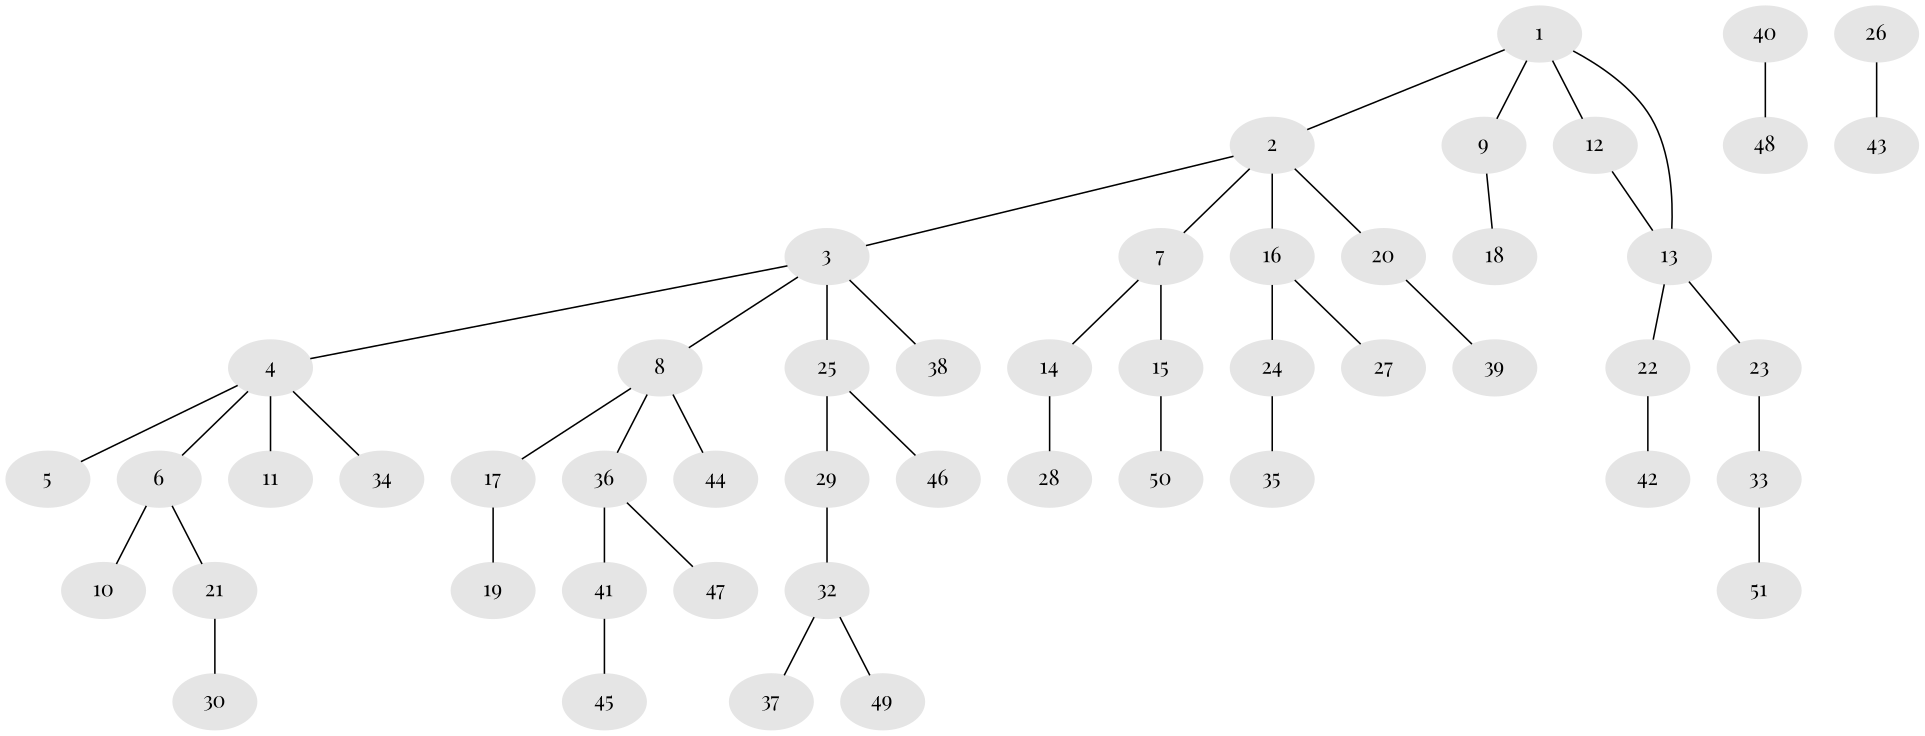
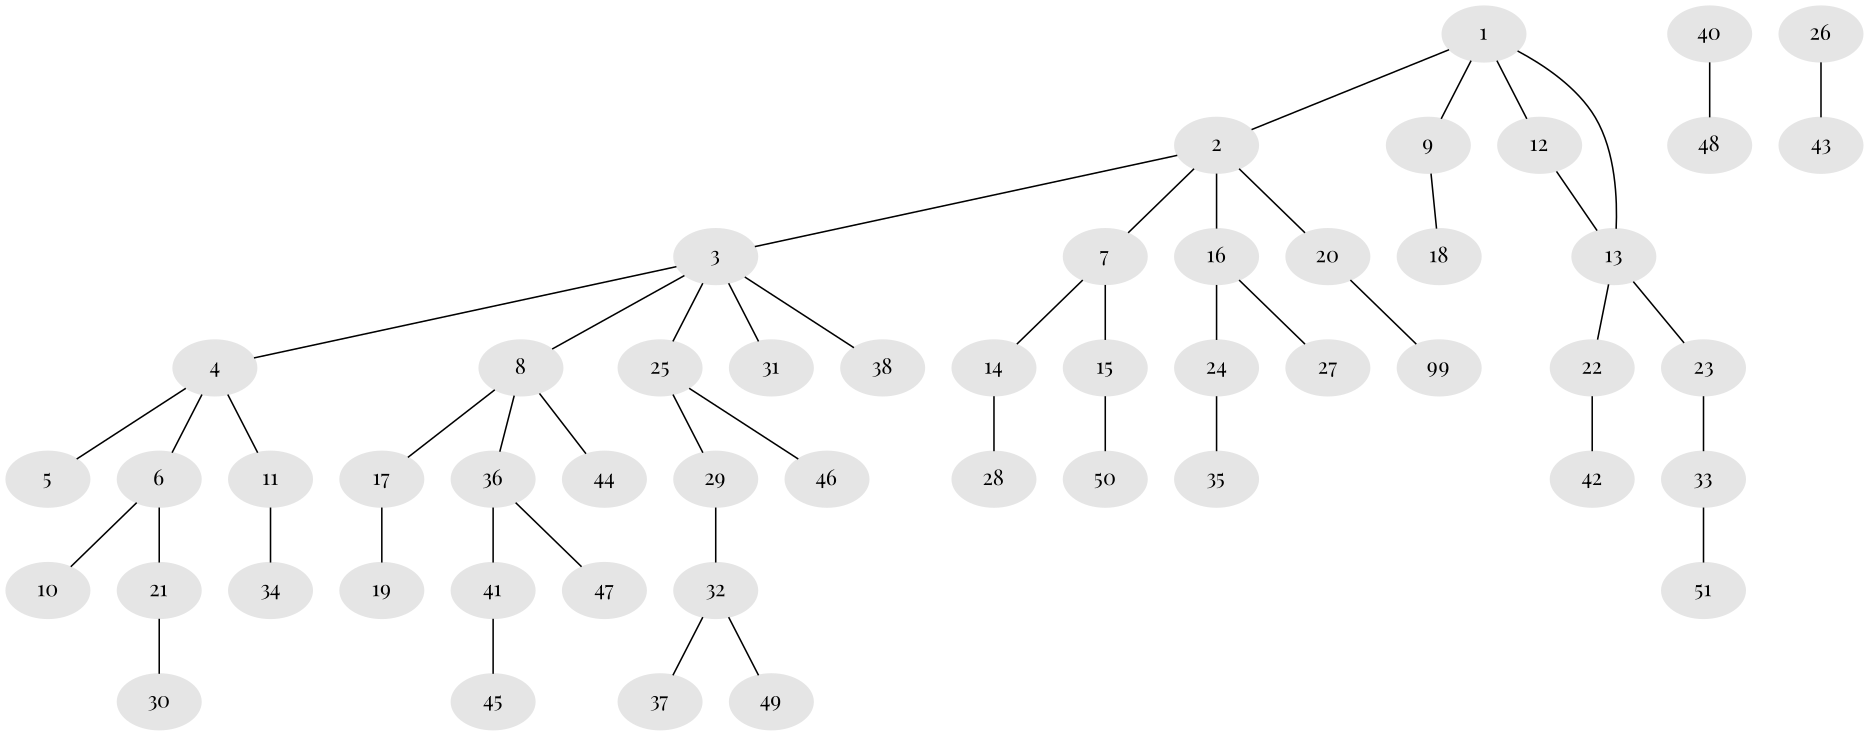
  graph {
    fontname="Playfair Display"
    node [color=gray90 fontname="Playfair Display" style=filled]
    edge [fontname="Playfair Display"]
    1
    2
    9
    12
    13
    3
    7
    16
    20
    18
    40
    48
    4
    8
    25
+   31
    38
    14
    15
    24
    27
-   39
+   39 [label=99]
    5
    6
    11
    17
    36
    44
    29
    46
    26
    43
    10
    21
    34
    30
    28
    50
    19
    41
    47
    22
    23
    42
    33
    35
    51
    32
    37
    49
    45
    1 -- 2
    1 -- 9
    1 -- 12
    1 -- 13
    2 -- 3
    2 -- 7
    2 -- 16
    2 -- 20
    9 -- 18
    12 -- 13
    13 -- 22
    13 -- 23
    3 -- 4
    3 -- 8
    3 -- 25
+   3 -- 31
    3 -- 38
    7 -- 14
    7 -- 15
    16 -- 24
    16 -- 27
    20 -- 39
    40 -- 48
    4 -- 5
    4 -- 6
    4 -- 11
    8 -- 17
    8 -- 36
    8 -- 44
    25 -- 29
    25 -- 46
    14 -- 28
    15 -- 50
    24 -- 35
    6 -- 10
    6 -- 21
-   4 -- 34
+   11 -- 34
    17 -- 19
    36 -- 41
    36 -- 47
    29 -- 32
    26 -- 43
    21 -- 30
    41 -- 45
    22 -- 42
    23 -- 33
    33 -- 51
    32 -- 37
    32 -- 49
  }
